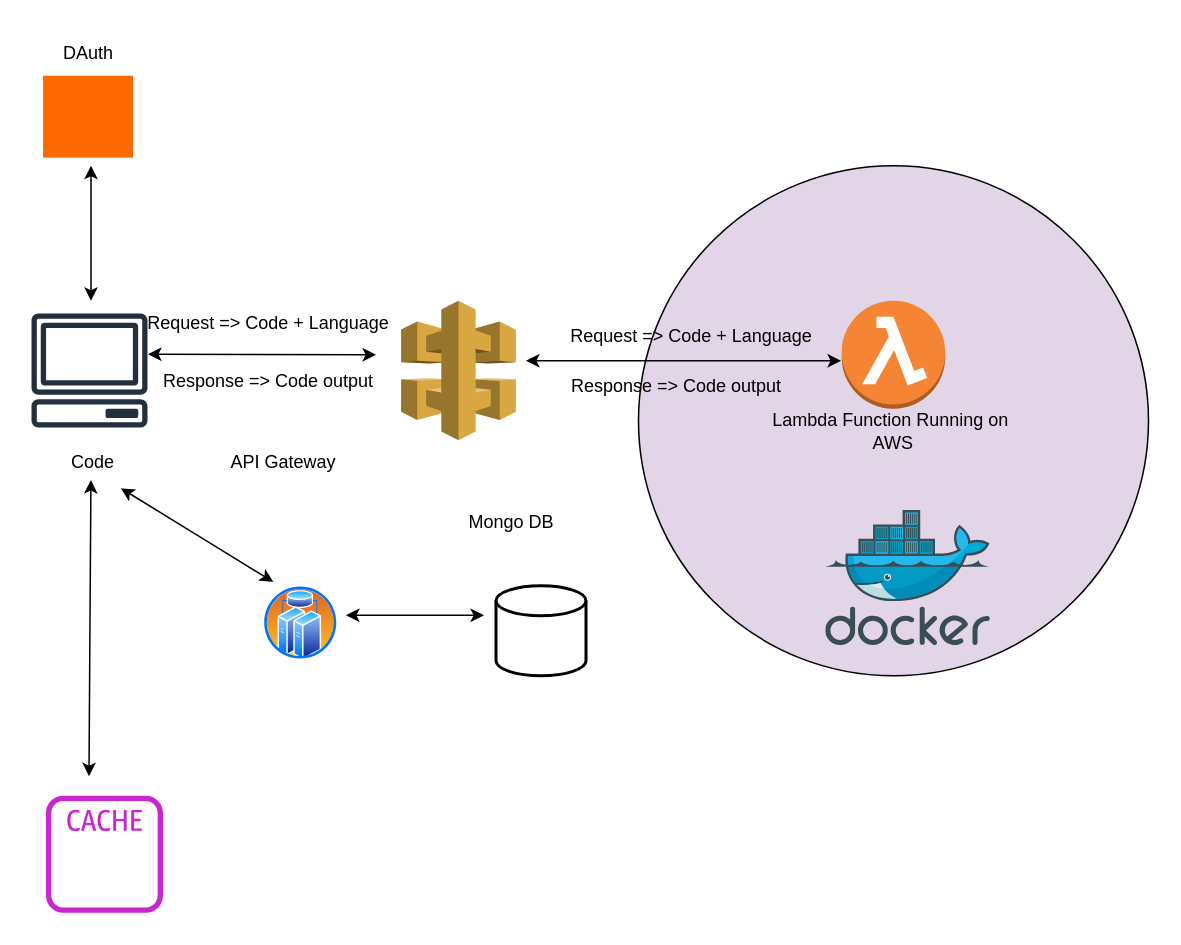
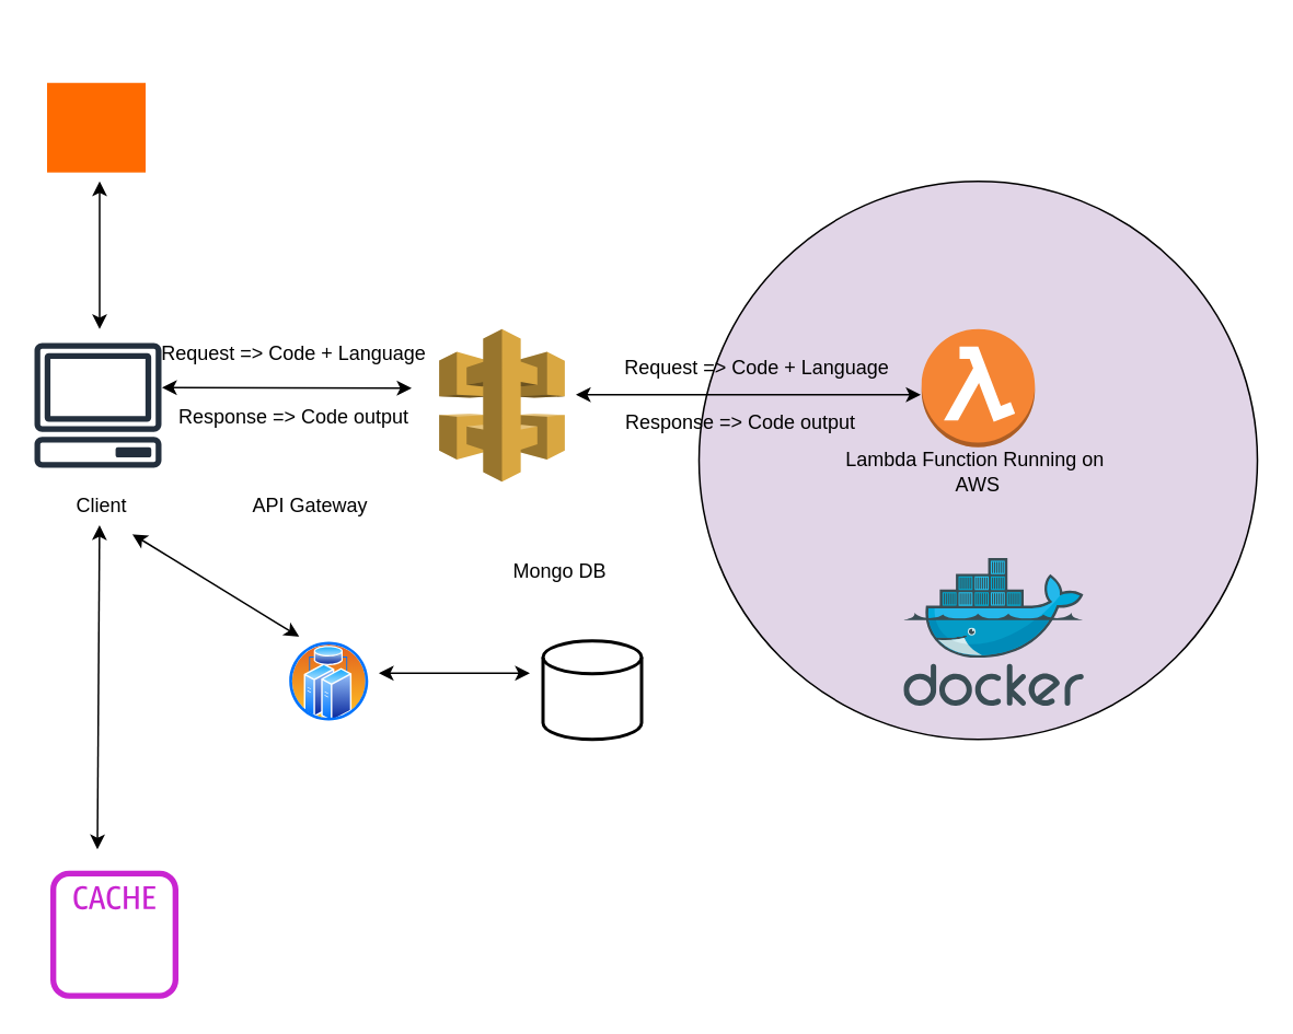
  <mxCell id="0" />
  <mxCell id="1" parent="0" />
  <mxCell id="2" value="&lt;div&gt;&lt;br&gt;&lt;/div&gt;&lt;div&gt;Lambda Function Running on&amp;nbsp;&lt;/div&gt;&lt;div&gt;AWS&lt;/div&gt;" style="ellipse;whiteSpace=wrap;html=1;aspect=fixed;noLabel=0;overflow=visible;fillColor=#e1d5e7;" parent="1" vertex="1"><mxGeometry x="425" y="110" width="340" height="340" as="geometry" /></mxCell>
  <mxCell id="3" value="" style="outlineConnect=0;dashed=0;verticalLabelPosition=bottom;verticalAlign=top;align=center;html=1;shape=mxgraph.aws3.api_gateway;fillColor=#D9A741;gradientColor=none;" parent="1" vertex="1"><mxGeometry x="266.75" y="200" width="76.5" height="93" as="geometry" /></mxCell>
  <mxCell id="4" value="" style="outlineConnect=0;dashed=0;verticalLabelPosition=bottom;verticalAlign=top;align=center;html=1;shape=mxgraph.aws3.lambda_function;fillColor=#F58534;gradientColor=none;" parent="1" vertex="1"><mxGeometry x="560.5" y="200" width="69" height="72" as="geometry" /></mxCell>
  <mxCell id="5" value="" style="image;sketch=0;aspect=fixed;html=1;points=[];align=center;fontSize=12;image=img/lib/mscae/Docker.svg;" parent="1" vertex="1"><mxGeometry x="550" y="340" width="109.76" height="90" as="geometry" /></mxCell>
  <mxCell id="6" value="" style="endArrow=classic;startArrow=classic;html=1;rounded=0;" edge="1" parent="1"><mxGeometry width="50" height="50" relative="1" as="geometry"><mxPoint x="350" y="240" as="sourcePoint" /><mxPoint x="560" y="240" as="targetPoint" /></mxGeometry></mxCell>
  <mxCell id="7" value="" style="sketch=0;outlineConnect=0;fontColor=#232F3E;gradientColor=none;fillColor=#232F3D;strokeColor=none;dashed=0;verticalLabelPosition=bottom;verticalAlign=top;align=center;html=1;fontSize=12;fontStyle=0;aspect=fixed;pointerEvents=1;shape=mxgraph.aws4.client;" vertex="1" parent="1"><mxGeometry x="20" y="208.5" width="78" height="76" as="geometry" /></mxCell>
  <mxCell id="8" value="" style="endArrow=classic;startArrow=classic;html=1;rounded=0;" edge="1" parent="1"><mxGeometry width="50" height="50" relative="1" as="geometry"><mxPoint x="98" y="235.66" as="sourcePoint" /><mxPoint x="250" y="236" as="targetPoint" /></mxGeometry></mxCell>
- <mxCell id="9" value="Code" style="text;html=1;align=center;verticalAlign=middle;resizable=0;points=[];autosize=1;strokeColor=none;fillColor=none;" vertex="1" parent="1"><mxGeometry x="36" y="293" width="50" height="30" as="geometry" /></mxCell>
+ <mxCell id="9" value="Client" style="text;html=1;align=center;verticalAlign=middle;resizable=0;points=[];autosize=1;strokeColor=none;fillColor=none;" vertex="1" parent="1"><mxGeometry x="36" y="293" width="50" height="30" as="geometry" /></mxCell>
  <mxCell id="10" value="API Gateway" style="text;html=1;align=center;verticalAlign=middle;resizable=0;points=[];autosize=1;strokeColor=none;fillColor=none;" vertex="1" parent="1"><mxGeometry x="143.25" y="293" width="90" height="30" as="geometry" /></mxCell>
  <mxCell id="11" value="Request =&amp;gt; Code + Language" style="text;html=1;align=center;verticalAlign=middle;resizable=0;points=[];autosize=1;strokeColor=none;fillColor=none;" vertex="1" parent="1"><mxGeometry x="88" y="200" width="180" height="30" as="geometry" /></mxCell>
  <mxCell id="12" value="Request =&amp;gt; Code + Language" style="text;html=1;align=center;verticalAlign=middle;resizable=0;points=[];autosize=1;strokeColor=none;fillColor=none;" vertex="1" parent="1"><mxGeometry x="370" y="208.5" width="180" height="30" as="geometry" /></mxCell>
  <mxCell id="13" value="Response =&amp;gt; Code output" style="text;html=1;align=center;verticalAlign=middle;resizable=0;points=[];autosize=1;strokeColor=none;fillColor=none;" vertex="1" parent="1"><mxGeometry x="370" y="242" width="160" height="30" as="geometry" /></mxCell>
  <mxCell id="14" value="Response =&amp;gt; Code output" style="text;html=1;align=center;verticalAlign=middle;resizable=0;points=[];autosize=1;strokeColor=none;fillColor=none;" vertex="1" parent="1"><mxGeometry x="98" y="238.5" width="160" height="30" as="geometry" /></mxCell>
  <mxCell id="15" value="" style="image;aspect=fixed;perimeter=ellipsePerimeter;html=1;align=center;shadow=0;dashed=0;spacingTop=3;image=img/lib/active_directory/cluster_server.svg;" vertex="1" parent="1"><mxGeometry x="175" y="390" width="50" height="50" as="geometry" /></mxCell>
  <mxCell id="16" value="" style="strokeWidth=2;html=1;shape=mxgraph.flowchart.database;whiteSpace=wrap;" vertex="1" parent="1"><mxGeometry x="330" y="390" width="60" height="60" as="geometry" /></mxCell>
  <mxCell id="17" value="" style="endArrow=classic;startArrow=classic;html=1;rounded=0;entryX=0.479;entryY=0.883;entryDx=0;entryDy=0;entryPerimeter=0;" edge="1" parent="1" target="9"><mxGeometry width="50" height="50" relative="1" as="geometry"><mxPoint x="58.66" y="517" as="sourcePoint" /><mxPoint x="58.66" y="430" as="targetPoint" /></mxGeometry></mxCell>
  <mxCell id="18" value="" style="endArrow=classic;startArrow=classic;html=1;rounded=0;" edge="1" parent="1"><mxGeometry width="50" height="50" relative="1" as="geometry"><mxPoint x="230" y="409.66" as="sourcePoint" /><mxPoint x="322" y="409.66" as="targetPoint" /></mxGeometry></mxCell>
  <mxCell id="19" value="" style="sketch=0;outlineConnect=0;fontColor=#232F3E;gradientColor=none;fillColor=#C925D1;strokeColor=none;dashed=0;verticalLabelPosition=bottom;verticalAlign=top;align=center;html=1;fontSize=12;fontStyle=0;aspect=fixed;pointerEvents=1;shape=mxgraph.aws4.cache_node;" vertex="1" parent="1"><mxGeometry x="30" y="530" width="78" height="78" as="geometry" /></mxCell>
  <mxCell id="20" value="" style="endArrow=classic;startArrow=classic;html=1;rounded=0;entryX=0.879;entryY=1.067;entryDx=0;entryDy=0;entryPerimeter=0;exitX=0.13;exitY=-0.052;exitDx=0;exitDy=0;exitPerimeter=0;" edge="1" parent="1" source="15" target="9"><mxGeometry width="50" height="50" relative="1" as="geometry"><mxPoint x="98" y="410" as="sourcePoint" /><mxPoint x="148" y="360" as="targetPoint" /></mxGeometry></mxCell>
  <mxCell id="21" value="" style="points=[];aspect=fixed;html=1;align=center;shadow=0;dashed=0;fillColor=#FF6A00;strokeColor=none;shape=mxgraph.alibaba_cloud.cloud_auth;" vertex="1" parent="1"><mxGeometry x="28" y="50" width="60" height="54.6" as="geometry" /></mxCell>
- <mxCell id="22" value="&lt;div&gt;DAuth&lt;/div&gt;" style="text;html=1;align=center;verticalAlign=middle;resizable=0;points=[];autosize=1;strokeColor=none;fillColor=none;" vertex="1" parent="1"><mxGeometry x="28" y="20" width="60" height="30" as="geometry" /></mxCell>
  <mxCell id="23" value="" style="endArrow=classic;startArrow=classic;html=1;rounded=0;" edge="1" parent="1"><mxGeometry width="50" height="50" relative="1" as="geometry"><mxPoint x="60" y="200" as="sourcePoint" /><mxPoint x="60" y="110" as="targetPoint" /></mxGeometry></mxCell>
  <mxCell id="24" value="&lt;div&gt;Mongo DB&lt;/div&gt;&lt;div&gt;&lt;br&gt;&lt;/div&gt;" style="text;html=1;align=center;verticalAlign=middle;resizable=0;points=[];autosize=1;strokeColor=none;fillColor=none;" vertex="1" parent="1"><mxGeometry x="300" y="335" width="80" height="40" as="geometry" /></mxCell>
